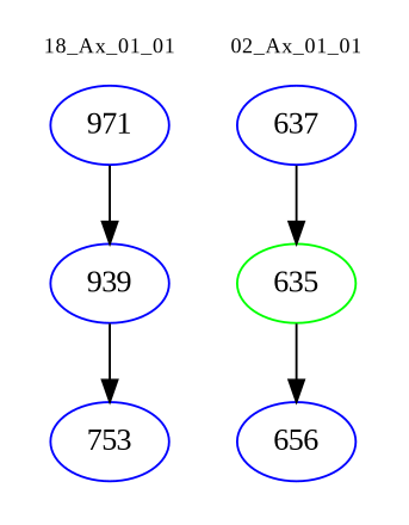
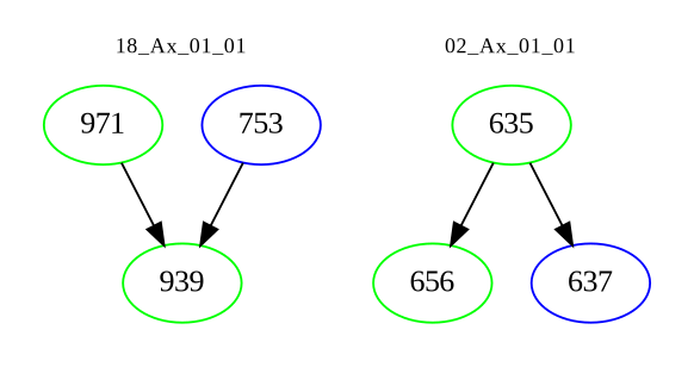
  digraph {
    fontname="Liberation Serif"
    node [color=green fontname="Liberation Serif"]
    edge [color=black fontname="Liberation Serif"]
-   n1 [color=blue label=939]
+   n1 [label=939]
    n2 [color=blue label=753]
-   n3 [color=blue label=971]
+   n3 [label=971]
    n4 [label=635]
-   n5 [color=blue label=656]
+   n5 [label=656]
    n6 [color=blue label=637]
    subgraph cluster_1 {
      color=white
      fontsize=10
      label="18_Ax_01_01"
      n1
      n2
      n3
    }
    subgraph cluster_2 {
      color=white
      fontsize=10
      label="02_Ax_01_01"
      n4
      n5
      n6
    }
-   n1 -> n2
+   n2 -> n1
    n3 -> n1
    n4 -> n5
-   n6 -> n4
+   n4 -> n6
  }
